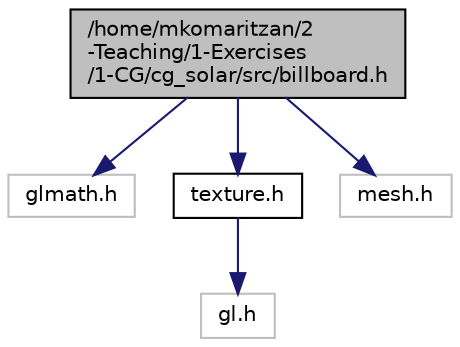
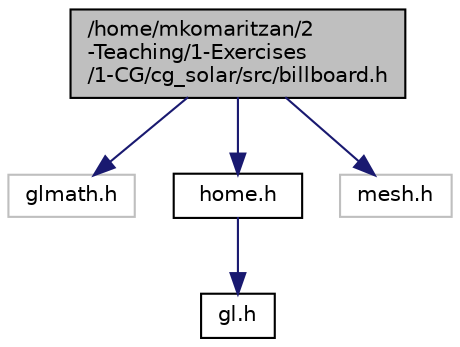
  digraph {
    node [color=grey75 fillcolor=white fontname=Helvetica fontsize=10 shape=record style=filled]
    edge [color=midnightblue fontname=Helvetica fontsize=10 labelfontname=Helvetica labelfontsize=10 style=solid]
    n1 [color=black fillcolor=grey75 fontcolor=black height=0.2 label="/home/mkomaritzan/2\l-Teaching/1-Exercises\l/1-CG/cg_solar/src/billboard.h" width=0.4]
    n2 [height=0.2 label="glmath.h" width=0.4]
-   n3 [color=black height=0.2 label="texture.h" width=0.4]
+   n3 [color=black height=0.2 label="home.h" width=0.4]
    n4 [height=0.2 label="mesh.h" width=0.4]
-   n5 [height=0.2 label="gl.h" width=0.4]
+   n5 [color=black height=0.2 label="gl.h" width=0.4]
    n1 -> n2
    n1 -> n3
    n1 -> n4
    n3 -> n5
  }
